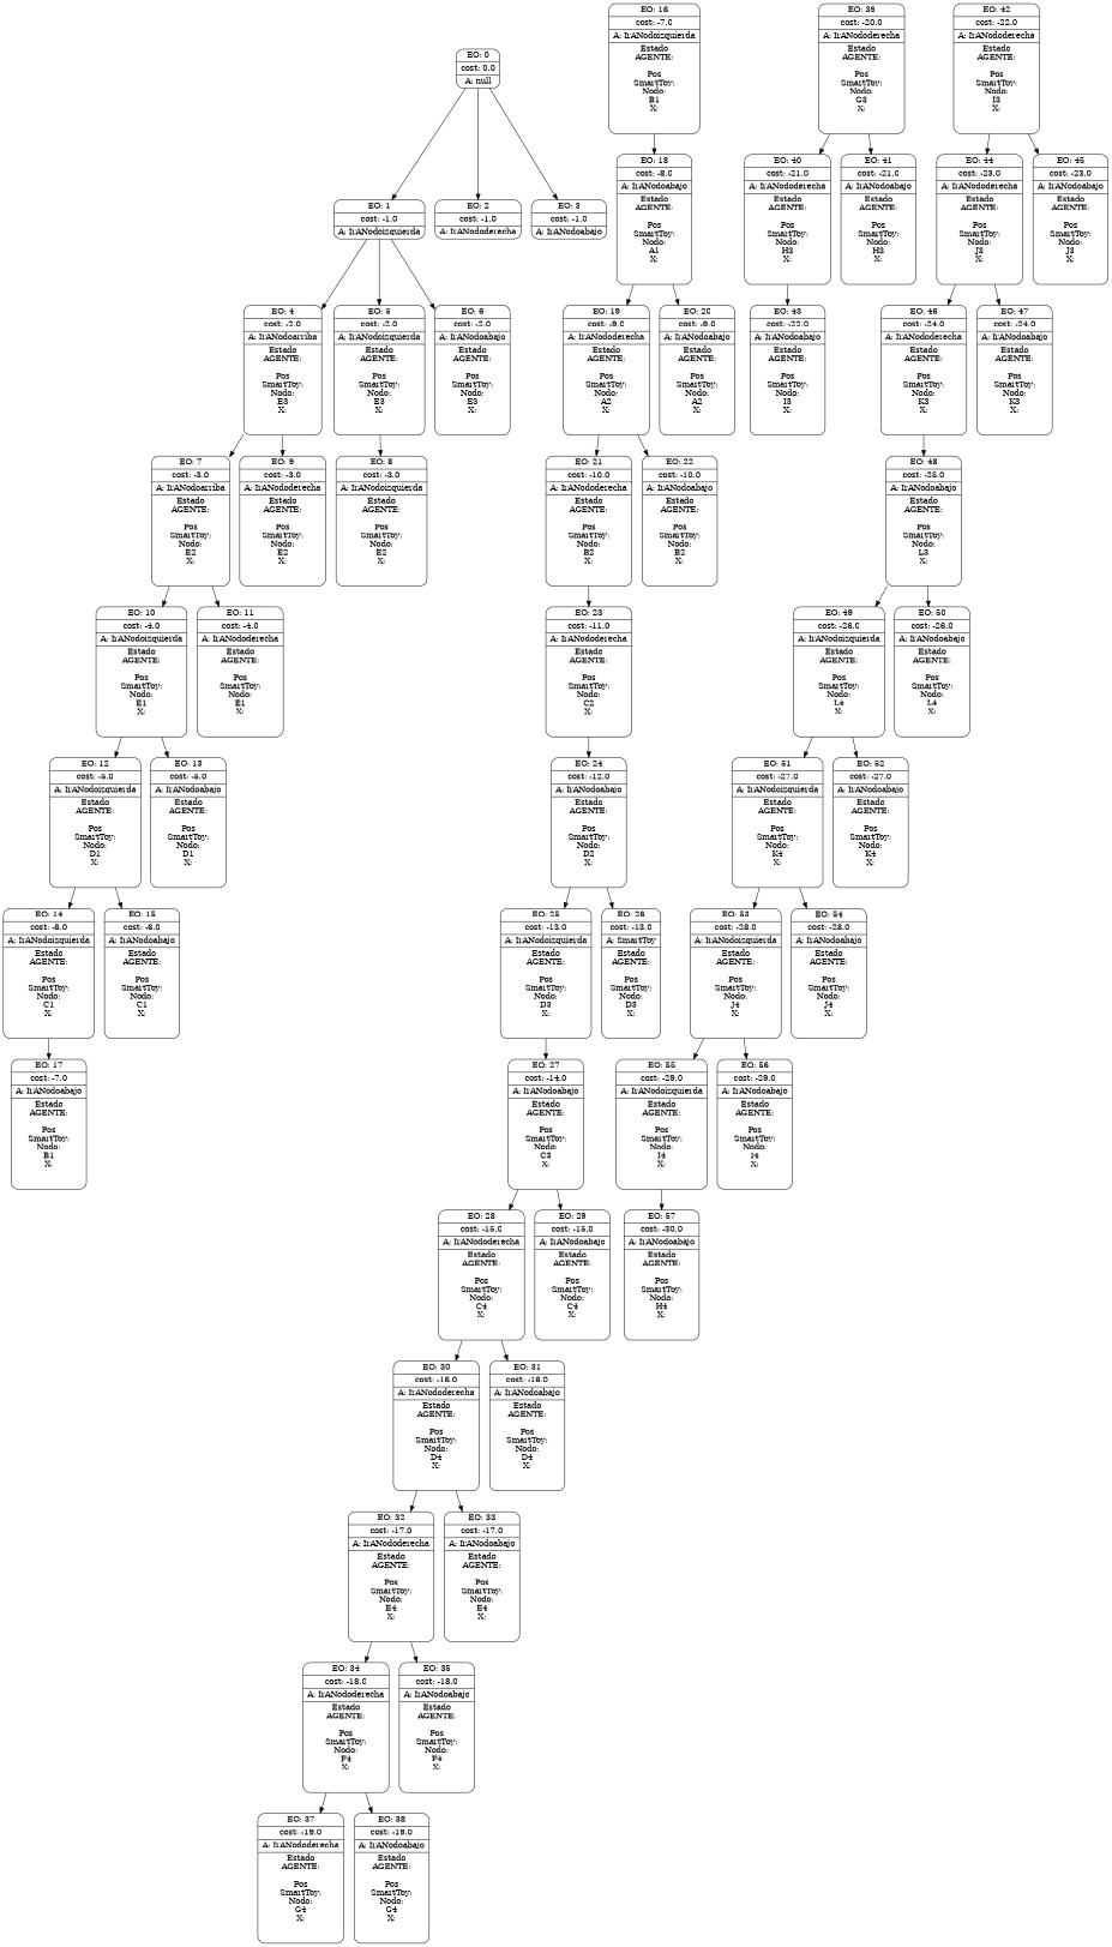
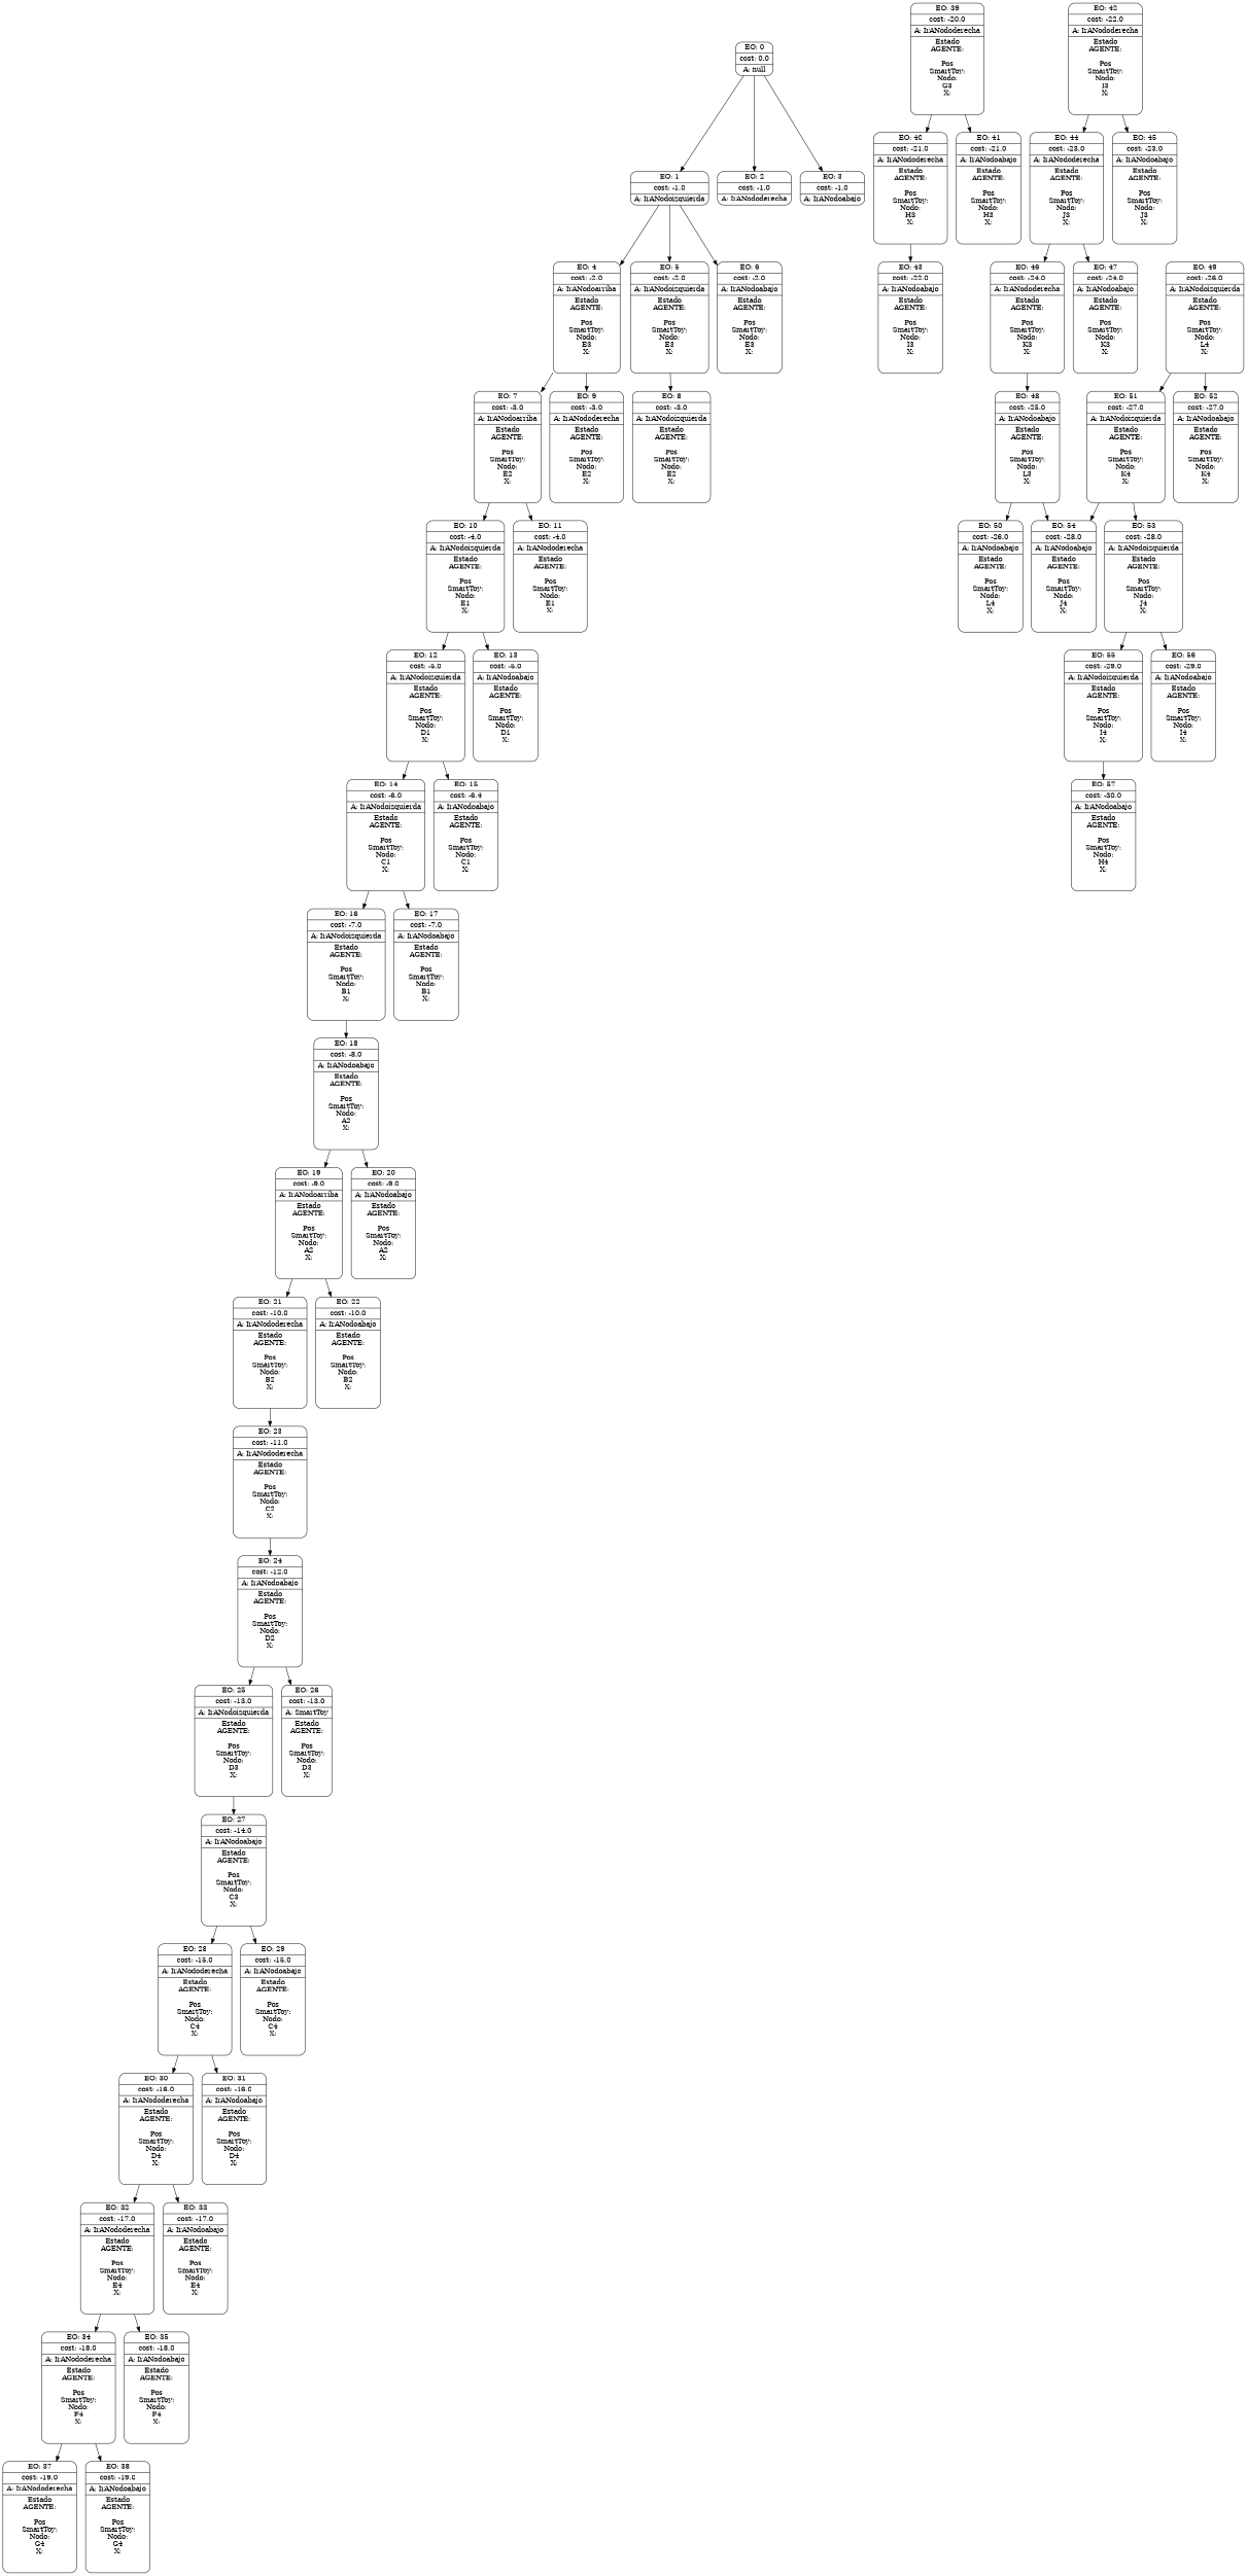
  digraph {
    node [shape=Mrecord]
    n1 [label="{EO: 0|cost: 0.0|A: null}"]
    n2 [label="{EO: 1|cost: -1.0|A: IrANodoizquierda\n}"]
    n3 [label="{EO: 2|cost: -1.0|A: IrANododerecha\n}"]
    n4 [label="{EO: 3|cost: -1.0|A: IrANodoabajo\n}"]
    n5 [label="{EO: 4|cost: -2.0|A: IrANodoarriba\n|Estado\nAGENTE:\n\nPos\nSmartToy:\nNodo:\nE3\nX:\n\n\n}"]
    n6 [label="{EO: 5|cost: -2.0|A: IrANodoizquierda\n|Estado\nAGENTE:\n\nPos\nSmartToy:\nNodo:\nE3\nX:\n\n\n}"]
    n7 [label="{EO: 6|cost: -2.0|A: IrANodoabajo\n|Estado\nAGENTE:\n\nPos\nSmartToy:\nNodo:\nE3\nX:\n\n\n}"]
    n8 [label="{EO: 7|cost: -3.0|A: IrANodoarriba\n|Estado\nAGENTE:\n\nPos\nSmartToy:\nNodo:\nE2\nX:\n\n\n}"]
    n9 [label="{EO: 9|cost: -3.0|A: IrANododerecha\n|Estado\nAGENTE:\n\nPos\nSmartToy:\nNodo:\nE2\nX:\n\n\n}"]
    n10 [label="{EO: 8|cost: -3.0|A: IrANodoizquierda\n|Estado\nAGENTE:\n\nPos\nSmartToy:\nNodo:\nE2\nX:\n\n\n}"]
    n11 [label="{EO: 10|cost: -4.0|A: IrANodoizquierda\n|Estado\nAGENTE:\n\nPos\nSmartToy:\nNodo:\nE1\nX:\n\n\n}"]
    n12 [label="{EO: 11|cost: -4.0|A: IrANododerecha\n|Estado\nAGENTE:\n\nPos\nSmartToy:\nNodo:\nE1\nX:\n\n\n}"]
    n13 [label="{EO: 12|cost: -5.0|A: IrANodoizquierda\n|Estado\nAGENTE:\n\nPos\nSmartToy:\nNodo:\nD1\nX:\n\n\n}"]
    n14 [label="{EO: 13|cost: -5.0|A: IrANodoabajo\n|Estado\nAGENTE:\n\nPos\nSmartToy:\nNodo:\nD1\nX:\n\n\n}"]
    n15 [label="{EO: 14|cost: -6.0|A: IrANodoizquierda\n|Estado\nAGENTE:\n\nPos\nSmartToy:\nNodo:\nC1\nX:\n\n\n}"]
-   n16 [label="{EO: 15|cost: -6.0|A: IrANodoabajo\n|Estado\nAGENTE:\n\nPos\nSmartToy:\nNodo:\nC1\nX:\n\n\n}"]
+   n16 [label="{EO: 15|cost: -6.4|A: IrANodoabajo\n|Estado\nAGENTE:\n\nPos\nSmartToy:\nNodo:\nC1\nX:\n\n\n}"]
    n17 [label="{EO: 16|cost: -7.0|A: IrANodoizquierda\n|Estado\nAGENTE:\n\nPos\nSmartToy:\nNodo:\nB1\nX:\n\n\n}"]
    n18 [label="{EO: 17|cost: -7.0|A: IrANodoabajo\n|Estado\nAGENTE:\n\nPos\nSmartToy:\nNodo:\nB1\nX:\n\n\n}"]
-   n19 [label="{EO: 18|cost: -8.0|A: IrANodoabajo\n|Estado\nAGENTE:\n\nPos\nSmartToy:\nNodo:\nA1\nX:\n\n\n}"]
-   n20 [label="{EO: 19|cost: -9.0|A: IrANododerecha\n|Estado\nAGENTE:\n\nPos\nSmartToy:\nNodo:\nA2\nX:\n\n\n}"]
+   n19 [label="{EO: 18|cost: -8.0|A: IrANodoabajo\n|Estado\nAGENTE:\n\nPos\nSmartToy:\nNodo:\nA2\nX:\n\n\n}"]
+   n20 [label="{EO: 19|cost: -9.0|A: IrANodoarriba\n|Estado\nAGENTE:\n\nPos\nSmartToy:\nNodo:\nA2\nX:\n\n\n}"]
    n21 [label="{EO: 20|cost: -9.0|A: IrANodoabajo\n|Estado\nAGENTE:\n\nPos\nSmartToy:\nNodo:\nA2\nX:\n\n\n}"]
    n22 [label="{EO: 21|cost: -10.0|A: IrANododerecha\n|Estado\nAGENTE:\n\nPos\nSmartToy:\nNodo:\nB2\nX:\n\n\n}"]
    n23 [label="{EO: 22|cost: -10.0|A: IrANodoabajo\n|Estado\nAGENTE:\n\nPos\nSmartToy:\nNodo:\nB2\nX:\n\n\n}"]
    n24 [label="{EO: 23|cost: -11.0|A: IrANododerecha\n|Estado\nAGENTE:\n\nPos\nSmartToy:\nNodo:\nC2\nX:\n\n\n}"]
    n25 [label="{EO: 24|cost: -12.0|A: IrANodoabajo\n|Estado\nAGENTE:\n\nPos\nSmartToy:\nNodo:\nD2\nX:\n\n\n}"]
    n26 [label="{EO: 25|cost: -13.0|A: IrANodoizquierda\n|Estado\nAGENTE:\n\nPos\nSmartToy:\nNodo:\nD3\nX:\n\n\n}"]
    n27 [label="{EO: 26|cost: -13.0|A: SmartToy\n|Estado\nAGENTE:\n\nPos\nSmartToy:\nNodo:\nD3\nX:\n\n\n}"]
    n28 [label="{EO: 27|cost: -14.0|A: IrANodoabajo\n|Estado\nAGENTE:\n\nPos\nSmartToy:\nNodo:\nC3\nX:\n\n\n}"]
    n29 [label="{EO: 28|cost: -15.0|A: IrANododerecha\n|Estado\nAGENTE:\n\nPos\nSmartToy:\nNodo:\nC4\nX:\n\n\n}"]
    n30 [label="{EO: 29|cost: -15.0|A: IrANodoabajo\n|Estado\nAGENTE:\n\nPos\nSmartToy:\nNodo:\nC4\nX:\n\n\n}"]
    n31 [label="{EO: 30|cost: -16.0|A: IrANododerecha\n|Estado\nAGENTE:\n\nPos\nSmartToy:\nNodo:\nD4\nX:\n\n\n}"]
    n32 [label="{EO: 31|cost: -16.0|A: IrANodoabajo\n|Estado\nAGENTE:\n\nPos\nSmartToy:\nNodo:\nD4\nX:\n\n\n}"]
    n33 [label="{EO: 32|cost: -17.0|A: IrANododerecha\n|Estado\nAGENTE:\n\nPos\nSmartToy:\nNodo:\nE4\nX:\n\n\n}"]
    n34 [label="{EO: 33|cost: -17.0|A: IrANodoabajo\n|Estado\nAGENTE:\n\nPos\nSmartToy:\nNodo:\nE4\nX:\n\n\n}"]
    n35 [label="{EO: 34|cost: -18.0|A: IrANododerecha\n|Estado\nAGENTE:\n\nPos\nSmartToy:\nNodo:\nF4\nX:\n\n\n}"]
    n36 [label="{EO: 35|cost: -18.0|A: IrANodoabajo\n|Estado\nAGENTE:\n\nPos\nSmartToy:\nNodo:\nF4\nX:\n\n\n}"]
    n37 [label="{EO: 37|cost: -19.0|A: IrANododerecha\n|Estado\nAGENTE:\n\nPos\nSmartToy:\nNodo:\nG4\nX:\n\n\n}"]
    n38 [label="{EO: 38|cost: -19.0|A: IrANodoabajo\n|Estado\nAGENTE:\n\nPos\nSmartToy:\nNodo:\nG4\nX:\n\n\n}"]
    n39 [label="{EO: 39|cost: -20.0|A: IrANododerecha\n|Estado\nAGENTE:\n\nPos\nSmartToy:\nNodo:\nG3\nX:\n\n\n}"]
    n40 [label="{EO: 40|cost: -21.0|A: IrANododerecha\n|Estado\nAGENTE:\n\nPos\nSmartToy:\nNodo:\nH3\nX:\n\n\n}"]
    n41 [label="{EO: 41|cost: -21.0|A: IrANodoabajo\n|Estado\nAGENTE:\n\nPos\nSmartToy:\nNodo:\nH3\nX:\n\n\n}"]
    n42 [label="{EO: 43|cost: -22.0|A: IrANodoabajo\n|Estado\nAGENTE:\n\nPos\nSmartToy:\nNodo:\nI3\nX:\n\n\n}"]
    n43 [label="{EO: 42|cost: -22.0|A: IrANododerecha\n|Estado\nAGENTE:\n\nPos\nSmartToy:\nNodo:\nI3\nX:\n\n\n}"]
    n44 [label="{EO: 44|cost: -23.0|A: IrANododerecha\n|Estado\nAGENTE:\n\nPos\nSmartToy:\nNodo:\nJ3\nX:\n\n\n}"]
    n45 [label="{EO: 45|cost: -23.0|A: IrANodoabajo\n|Estado\nAGENTE:\n\nPos\nSmartToy:\nNodo:\nJ3\nX:\n\n\n}"]
    n46 [label="{EO: 46|cost: -24.0|A: IrANododerecha\n|Estado\nAGENTE:\n\nPos\nSmartToy:\nNodo:\nK3\nX:\n\n\n}"]
    n47 [label="{EO: 47|cost: -24.0|A: IrANodoabajo\n|Estado\nAGENTE:\n\nPos\nSmartToy:\nNodo:\nK3\nX:\n\n\n}"]
    n48 [label="{EO: 48|cost: -25.0|A: IrANodoabajo\n|Estado\nAGENTE:\n\nPos\nSmartToy:\nNodo:\nL3\nX:\n\n\n}"]
    n49 [label="{EO: 49|cost: -26.0|A: IrANodoizquierda\n|Estado\nAGENTE:\n\nPos\nSmartToy:\nNodo:\nL4\nX:\n\n\n}"]
    n50 [label="{EO: 50|cost: -26.0|A: IrANodoabajo\n|Estado\nAGENTE:\n\nPos\nSmartToy:\nNodo:\nL4\nX:\n\n\n}"]
    n51 [label="{EO: 51|cost: -27.0|A: IrANodoizquierda\n|Estado\nAGENTE:\n\nPos\nSmartToy:\nNodo:\nK4\nX:\n\n\n}"]
    n52 [label="{EO: 52|cost: -27.0|A: IrANodoabajo\n|Estado\nAGENTE:\n\nPos\nSmartToy:\nNodo:\nK4\nX:\n\n\n}"]
    n53 [label="{EO: 53|cost: -28.0|A: IrANodoizquierda\n|Estado\nAGENTE:\n\nPos\nSmartToy:\nNodo:\nJ4\nX:\n\n\n}"]
    n54 [label="{EO: 54|cost: -28.0|A: IrANodoabajo\n|Estado\nAGENTE:\n\nPos\nSmartToy:\nNodo:\nJ4\nX:\n\n\n}"]
    n55 [label="{EO: 55|cost: -29.0|A: IrANodoizquierda\n|Estado\nAGENTE:\n\nPos\nSmartToy:\nNodo:\nI4\nX:\n\n\n}"]
    n56 [label="{EO: 56|cost: -29.0|A: IrANodoabajo\n|Estado\nAGENTE:\n\nPos\nSmartToy:\nNodo:\nI4\nX:\n\n\n}"]
    n57 [label="{EO: 57|cost: -30.0|A: IrANodoabajo\n|Estado\nAGENTE:\n\nPos\nSmartToy:\nNodo:\nH4\nX:\n\n\n}"]
    n1 -> n2
    n1 -> n3
    n1 -> n4
    n2 -> n5
    n2 -> n6
    n2 -> n7
    n5 -> n8
    n5 -> n9
    n6 -> n10
    n8 -> n11
    n8 -> n12
    n11 -> n13
    n11 -> n14
    n13 -> n15
    n13 -> n16
+   n15 -> n17
    n15 -> n18
    n17 -> n19
    n19 -> n20
    n19 -> n21
    n20 -> n22
    n20 -> n23
    n22 -> n24
    n24 -> n25
    n25 -> n26
    n25 -> n27
    n26 -> n28
    n28 -> n29
    n28 -> n30
    n29 -> n31
    n29 -> n32
    n31 -> n33
    n31 -> n34
    n33 -> n35
    n33 -> n36
    n35 -> n37
    n35 -> n38
    n39 -> n40
    n39 -> n41
    n40 -> n42
    n43 -> n44
    n43 -> n45
    n44 -> n46
    n44 -> n47
    n46 -> n48
-   n48 -> n49
+   n48 -> n54
    n48 -> n50
    n49 -> n51
    n49 -> n52
    n51 -> n53
    n51 -> n54
    n53 -> n55
    n53 -> n56
    n55 -> n57
  }
